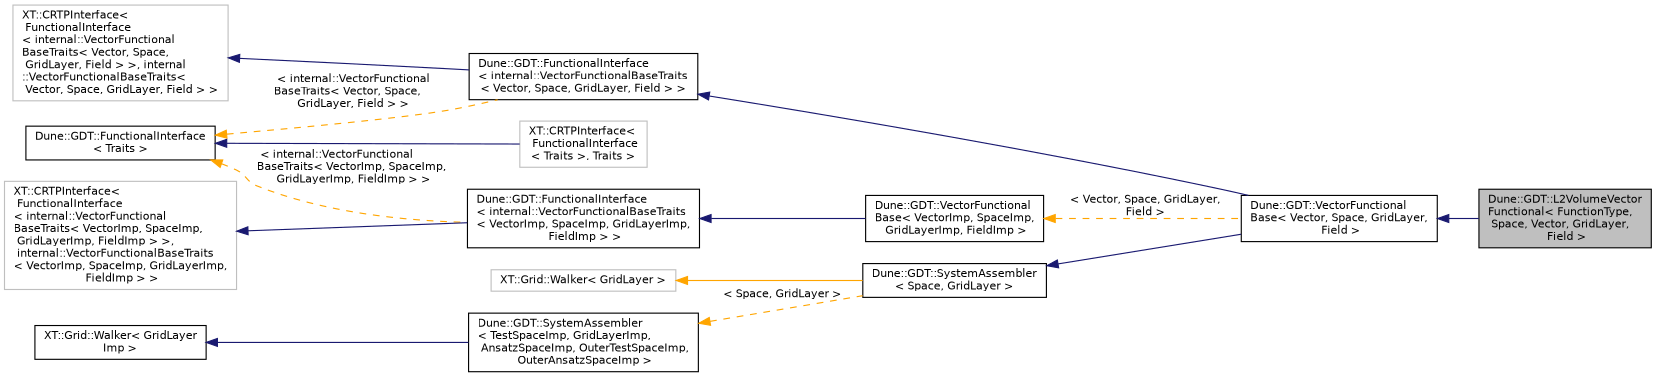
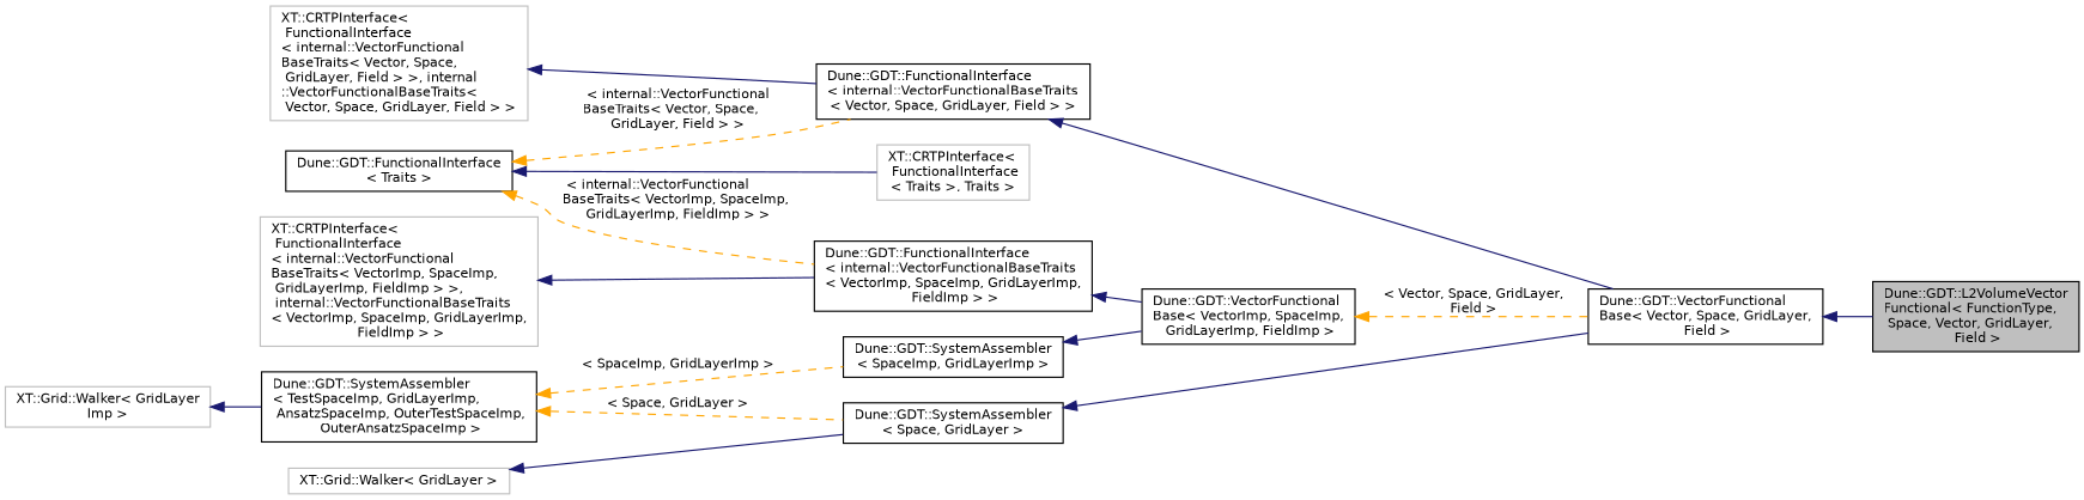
  digraph {
    rankdir=LR
    node [color=black fillcolor=white fontname=Helvetica fontsize=10 shape=record style=filled]
    edge [color=midnightblue dir=back fontname=Helvetica fontsize=10 labelfontname=Helvetica labelfontsize=10 style=solid]
    n1 [fillcolor=grey75 fontcolor=black height=0.2 label="Dune::GDT::L2VolumeVector\lFunctional\< FunctionType,\l Space, Vector, GridLayer,\l Field \>" width=0.4]
    n2 [height=0.2 label="Dune::GDT::VectorFunctional\lBase\< Vector, Space, GridLayer,\l Field \>" width=0.4]
    n3 [height=0.2 label="Dune::GDT::FunctionalInterface\l\< internal::VectorFunctionalBaseTraits\l\< Vector, Space, GridLayer, Field \> \>" width=0.4]
    n4 [color=grey75 height=0.2 label="XT::CRTPInterface\<\l FunctionalInterface\l\< internal::VectorFunctional\lBaseTraits\< Vector, Space,\l GridLayer, Field \> \>, internal\l::VectorFunctionalBaseTraits\<\l Vector, Space, GridLayer, Field \> \>" width=0.4]
    n5 [height=0.2 label="Dune::GDT::FunctionalInterface\l\< Traits \>" width=0.4]
    n6 [height=0.2 label="Dune::GDT::FunctionalInterface\l\< internal::VectorFunctionalBaseTraits\l\< VectorImp, SpaceImp, GridLayerImp,\l FieldImp \> \>" width=0.4]
    n7 [color=grey75 height=0.2 label="XT::CRTPInterface\<\l FunctionalInterface\l\< Traits \>, Traits \>" width=0.4]
    n8 [height=0.2 label="Dune::GDT::VectorFunctional\lBase\< VectorImp, SpaceImp,\l GridLayerImp, FieldImp \>" width=0.4]
    n9 [height=0.2 label="Dune::GDT::SystemAssembler\l\< Space, GridLayer \>" width=0.4]
    n10 [color=grey75 height=0.2 label="XT::Grid::Walker\< GridLayer \>" width=0.4]
    n11 [height=0.2 label="Dune::GDT::SystemAssembler\l\< TestSpaceImp, GridLayerImp,\l AnsatzSpaceImp, OuterTestSpaceImp,\l OuterAnsatzSpaceImp \>" width=0.4]
-   n13 [height=0.2 label="XT::Grid::Walker\< GridLayer\lImp \>" width=0.4]
+   n12 [height=0.2 label="Dune::GDT::SystemAssembler\l\< SpaceImp, GridLayerImp \>" width=0.4]
+   n13 [color=grey75 height=0.2 label="XT::Grid::Walker\< GridLayer\lImp \>" width=0.4]
    n14 [color=grey75 height=0.2 label="XT::CRTPInterface\<\l FunctionalInterface\l\< internal::VectorFunctional\lBaseTraits\< VectorImp, SpaceImp,\l GridLayerImp, FieldImp \> \>,\l internal::VectorFunctionalBaseTraits\l\< VectorImp, SpaceImp, GridLayerImp,\l FieldImp \> \>" width=0.4]
    n2 -> n1
    n3 -> n2
    n4 -> n3
    n5 -> n3 [color=orange label=" \< internal::VectorFunctional\lBaseTraits\< Vector, Space,\l GridLayer, Field \> \>" style=dashed]
    n5 -> n6 [color=orange label=" \< internal::VectorFunctional\lBaseTraits\< VectorImp, SpaceImp,\l GridLayerImp, FieldImp \> \>" style=dashed]
    n5 -> n7
    n6 -> n8
    n8 -> n2 [color=orange label=" \< Vector, Space, GridLayer,\l Field \>" style=dashed]
    n9 -> n2
-   n10 -> n9 [color=orange]
+   n10 -> n9
    n11 -> n9 [color=orange label=" \< Space, GridLayer \>" style=dashed]
+   n11 -> n12 [color=orange label=" \< SpaceImp, GridLayerImp \>" style=dashed]
+   n12 -> n8
    n13 -> n11
    n14 -> n6
  }
